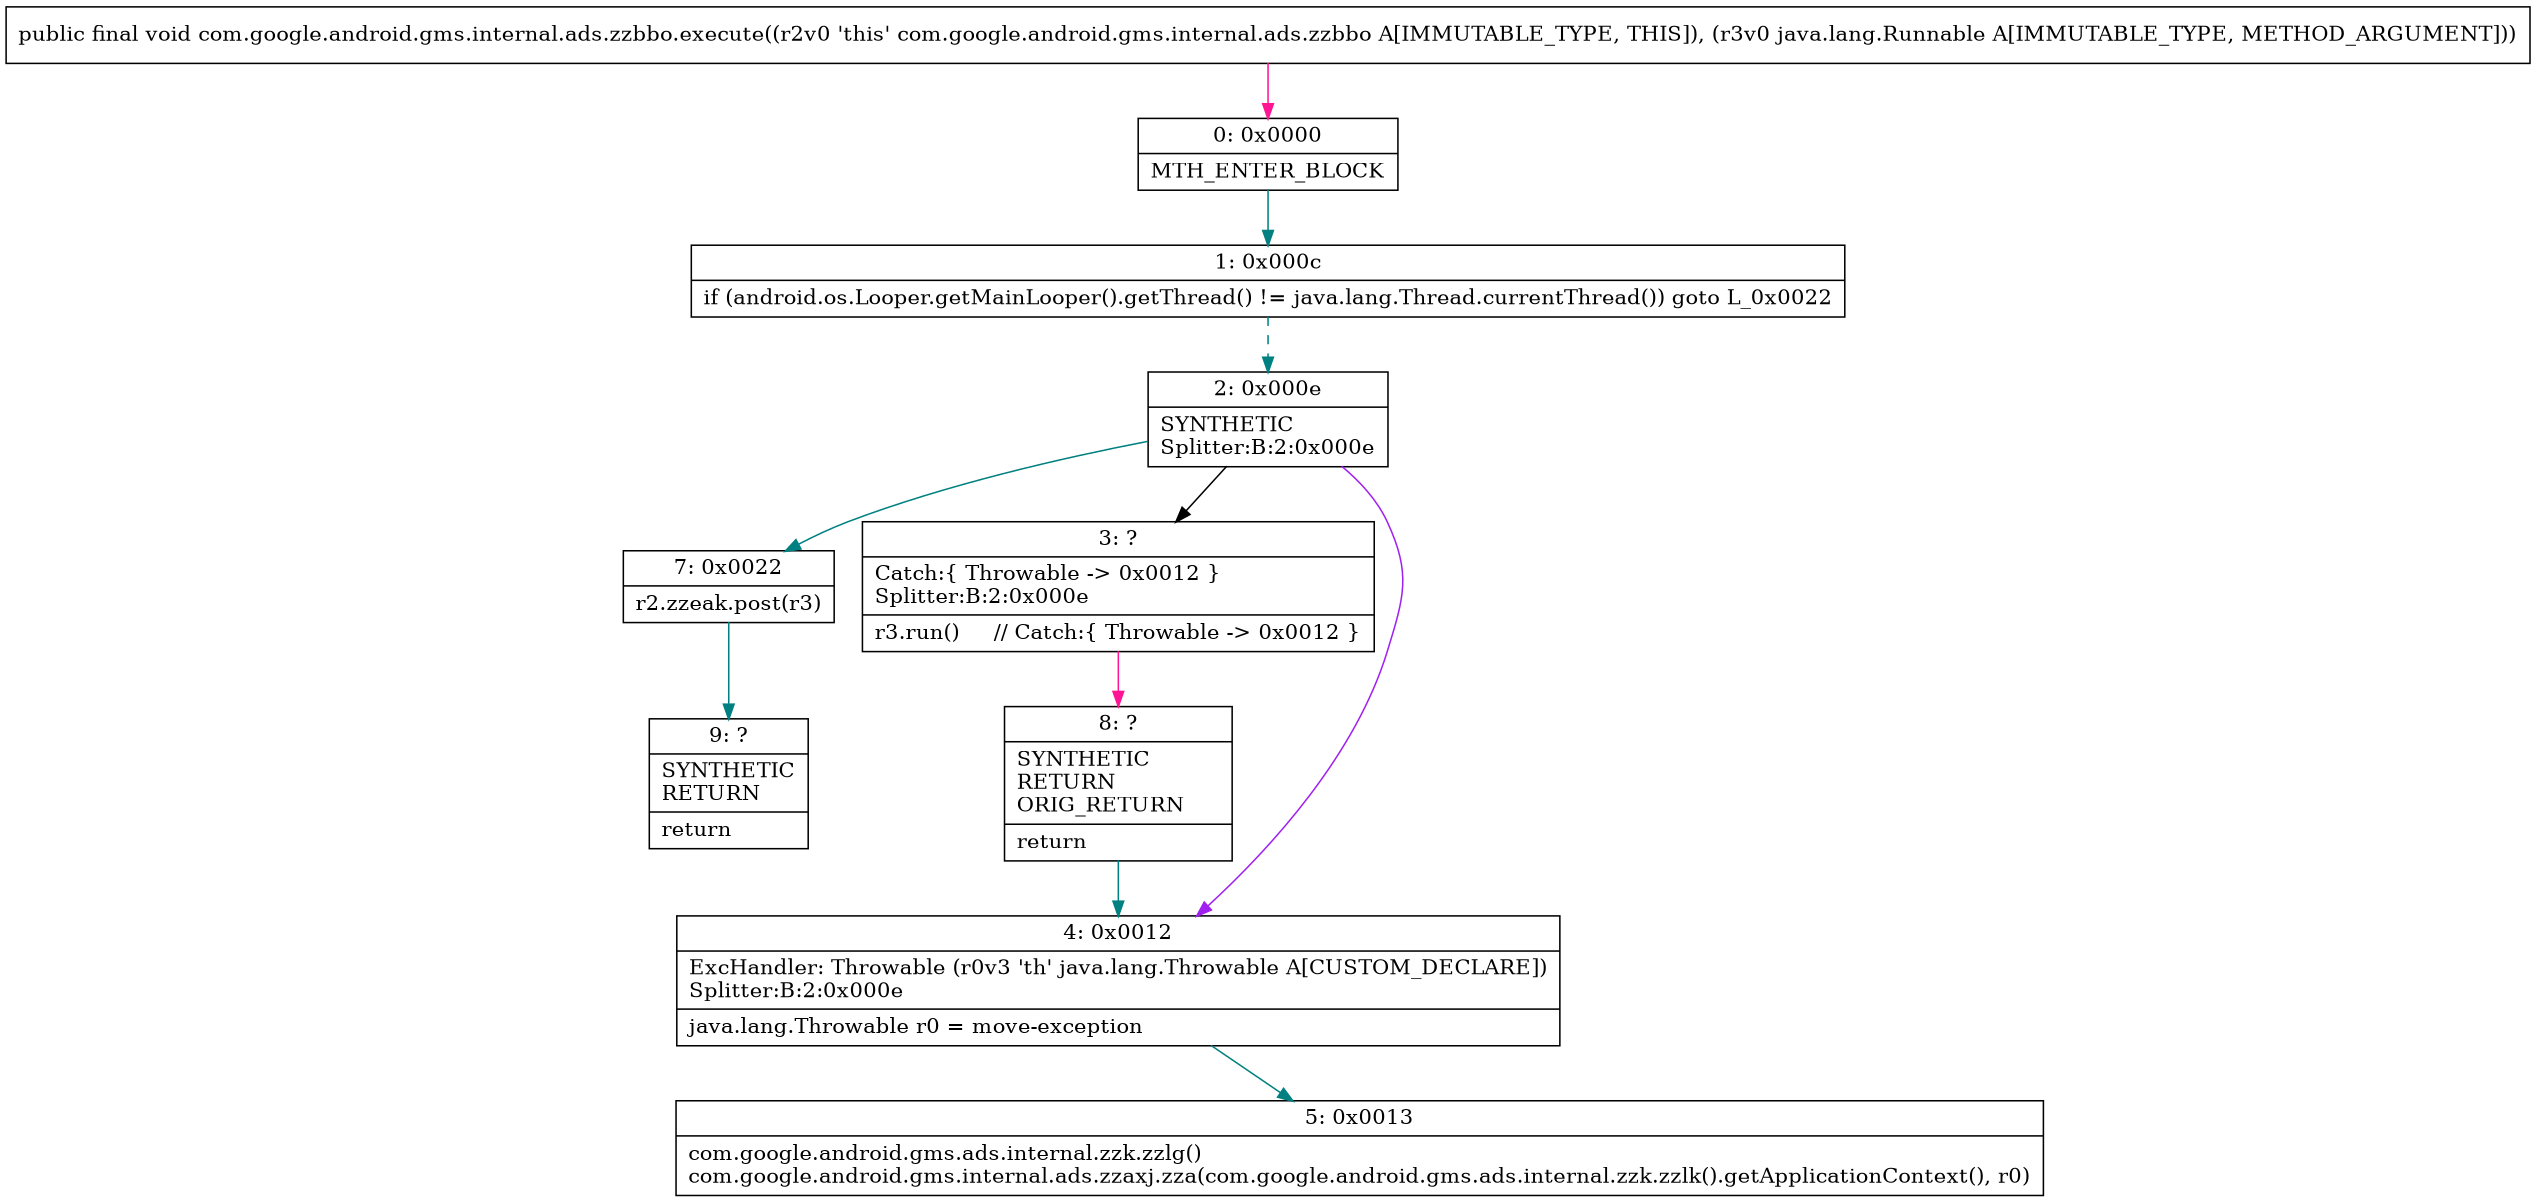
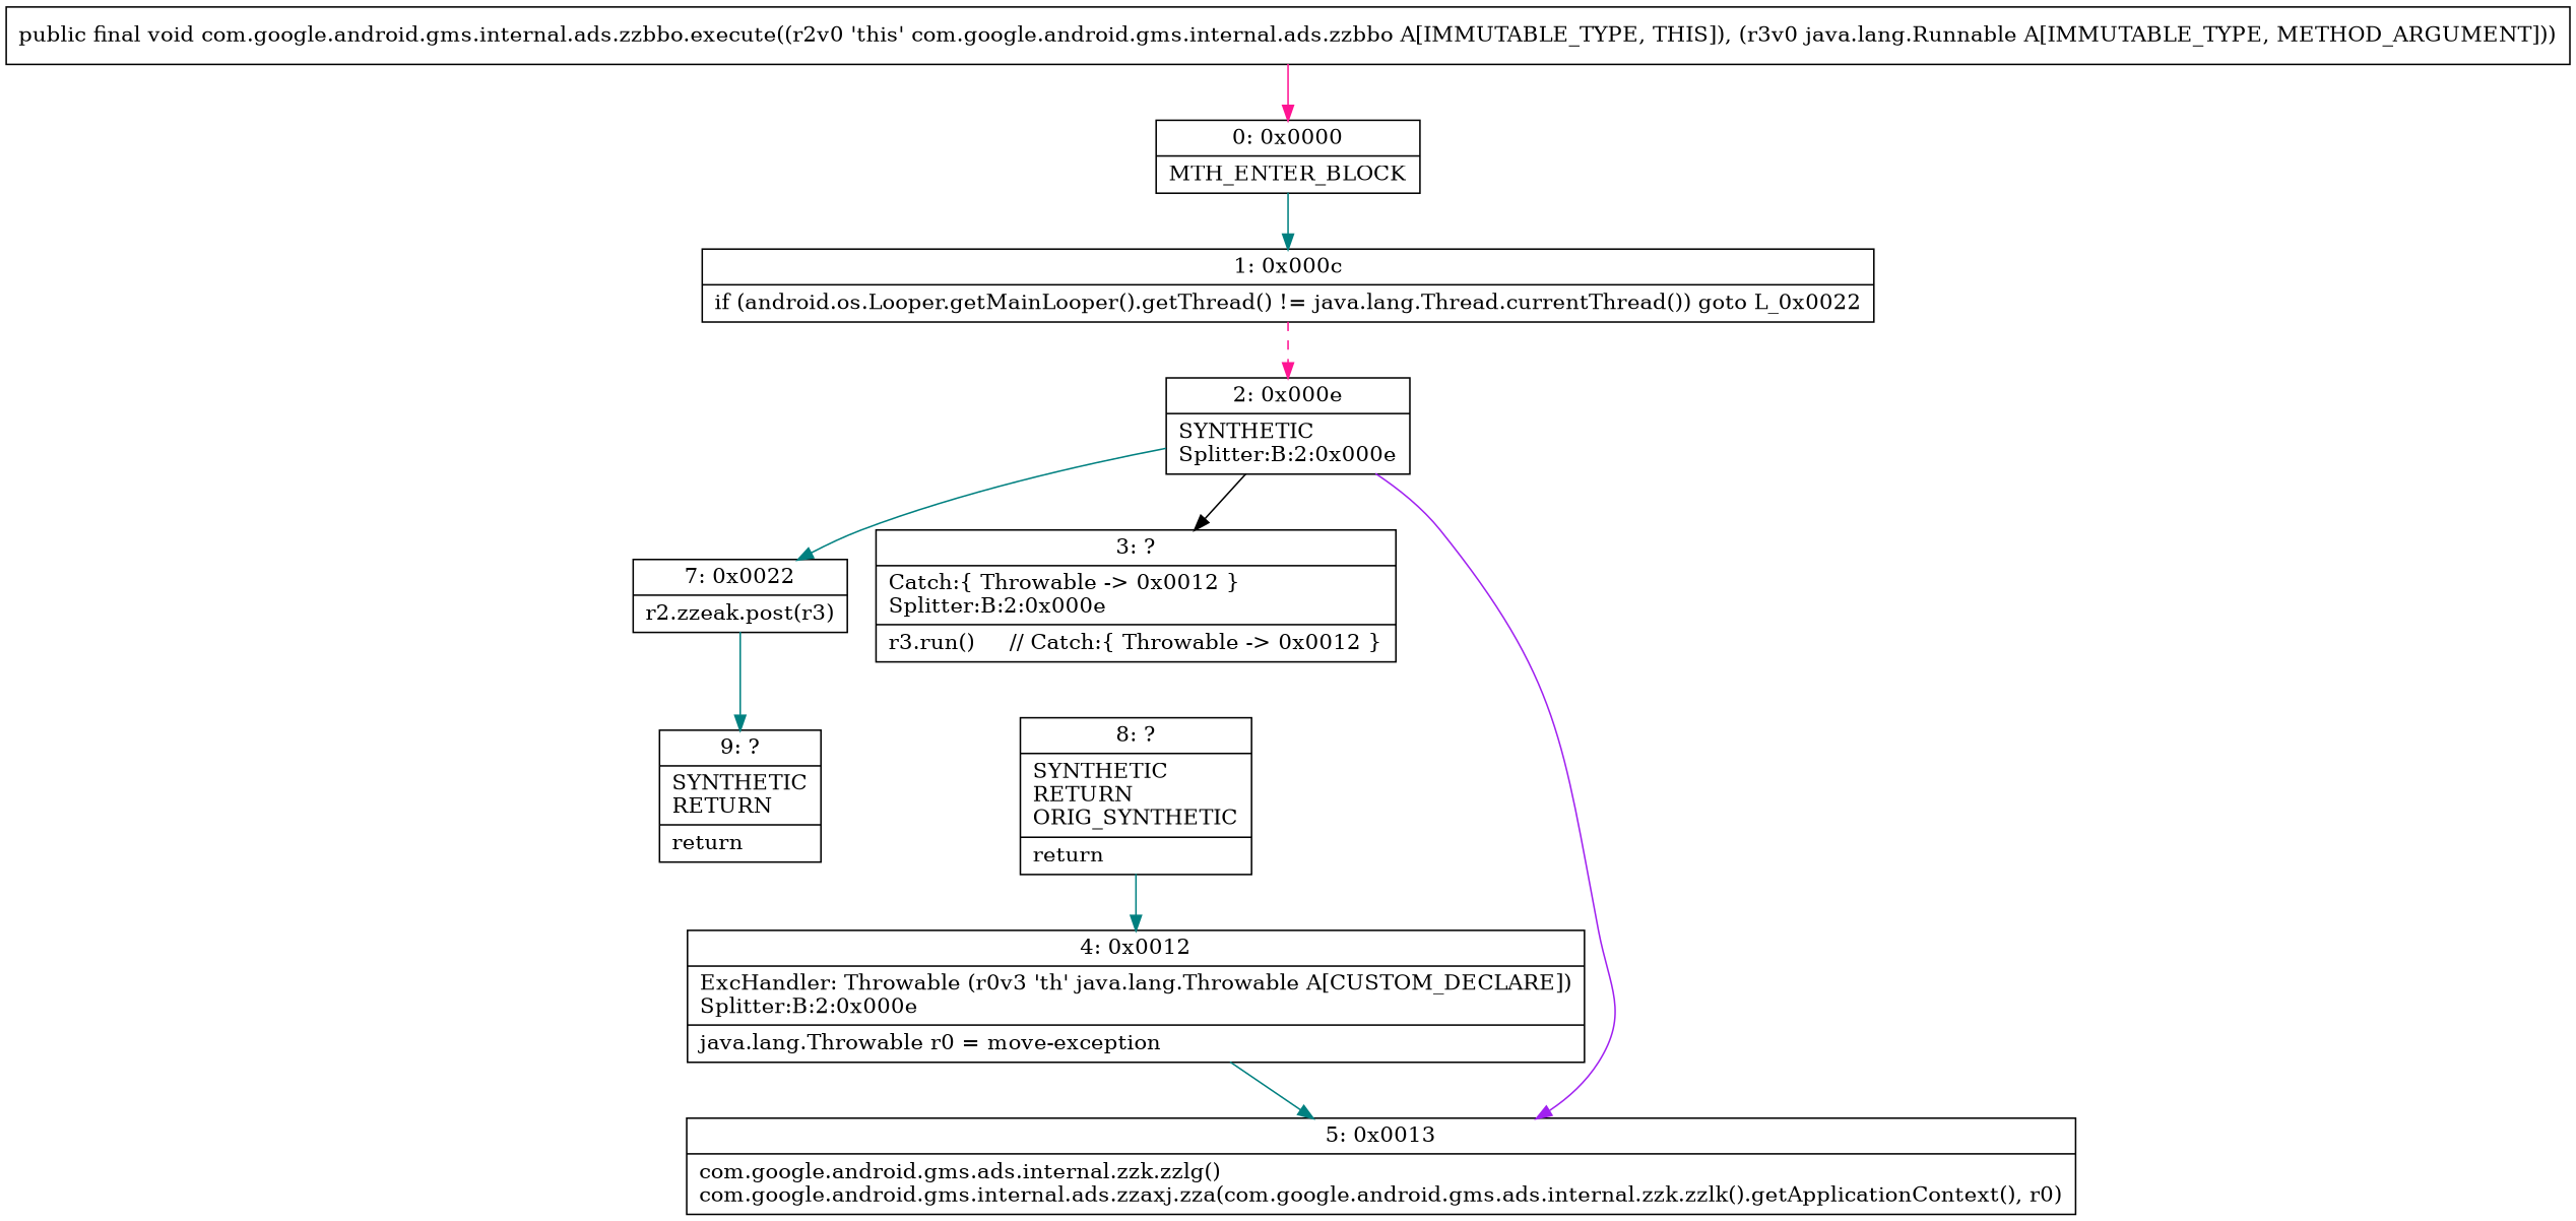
  digraph {
    node [shape=record]
    edge [color=teal]
    n1 [label="{0\:\ 0x0000|MTH_ENTER_BLOCK\l}"]
    n2 [label="{1\:\ 0x000c|if (android.os.Looper.getMainLooper().getThread() != java.lang.Thread.currentThread()) goto L_0x0022\l}"]
    n3 [label="{2\:\ 0x000e|SYNTHETIC\lSplitter:B:2:0x000e\l}"]
    n4 [label="{7\:\ 0x0022|r2.zzeak.post(r3)\l}"]
    n5 [label="{3\:\ ?|Catch:\{ Throwable \-\> 0x0012 \}\lSplitter:B:2:0x000e\l|r3.run()     \/\/ Catch:\{ Throwable \-\> 0x0012 \}\l}"]
    n6 [label="{4\:\ 0x0012|ExcHandler: Throwable (r0v3 'th' java.lang.Throwable A[CUSTOM_DECLARE])\lSplitter:B:2:0x000e\l|java.lang.Throwable r0 = move\-exception\l}"]
    n7 [label="{9\:\ ?|SYNTHETIC\lRETURN\l|return\l}"]
-   n8 [label="{8\:\ ?|SYNTHETIC\lRETURN\lORIG_RETURN\l|return\l}"]
+   n8 [label="{8\:\ ?|SYNTHETIC\lRETURN\lORIG_SYNTHETIC\l|return\l}"]
    n9 [label="{5\:\ 0x0013|com.google.android.gms.ads.internal.zzk.zzlg()\lcom.google.android.gms.internal.ads.zzaxj.zza(com.google.android.gms.ads.internal.zzk.zzlk().getApplicationContext(), r0)\l}"]
    n10 [label="{public final void com.google.android.gms.internal.ads.zzbbo.execute((r2v0 'this' com.google.android.gms.internal.ads.zzbbo A[IMMUTABLE_TYPE, THIS]), (r3v0 java.lang.Runnable A[IMMUTABLE_TYPE, METHOD_ARGUMENT])) }"]
    n1 -> n2
-   n2 -> n3 [style=dashed]
+   n2 -> n3 [color=deeppink style=dashed]
    n3 -> n4
    n3 -> n5 [color=black]
-   n3 -> n6 [color=purple]
+   n3 -> n9 [color=purple]
    n4 -> n7
-   n5 -> n8 [color=deeppink]
    n6 -> n9
    n8 -> n6
    n10 -> n1 [color=deeppink]
  }
